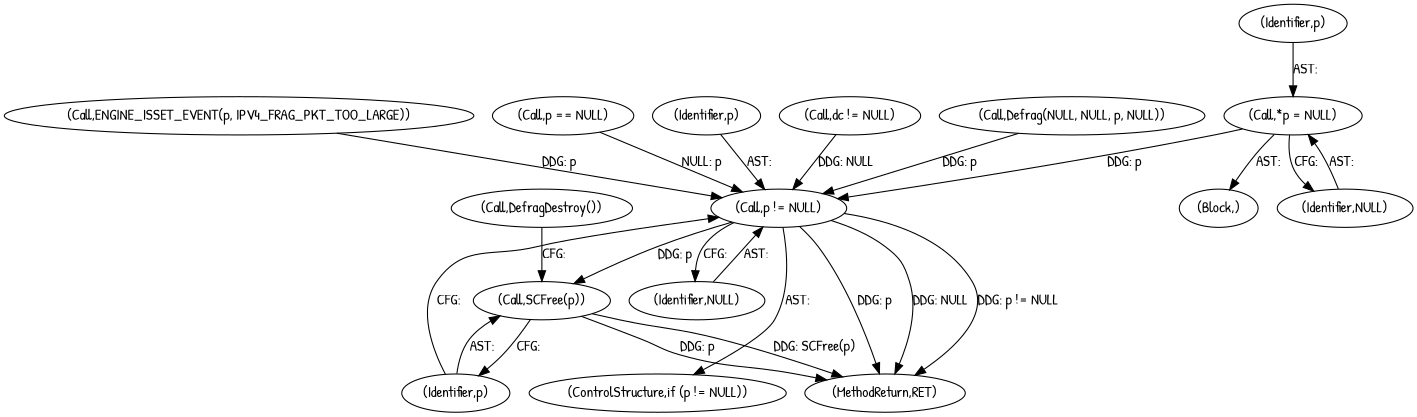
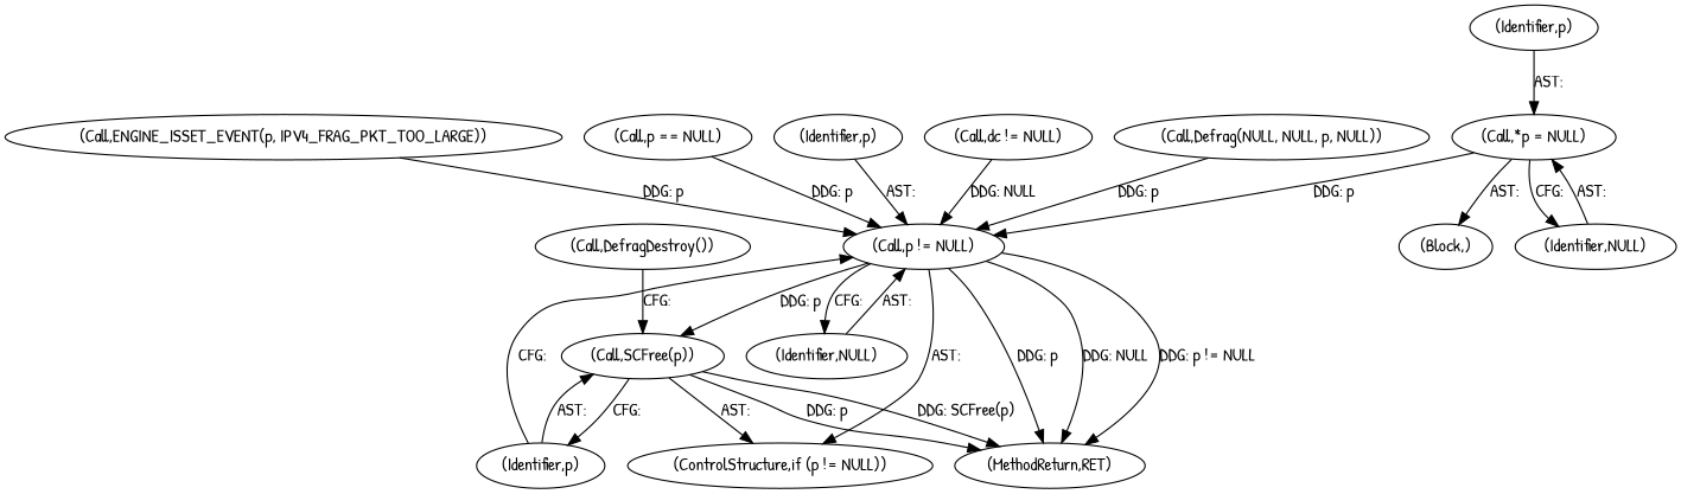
  digraph {
    fontname="Patrick Hand"
    node [fontname="Patrick Hand"]
    edge [fontname="Patrick Hand"]
    n1 [label="(Call,*p = NULL)"]
    n2 [label="(Call,p != NULL)"]
    n3 [label="(Block,)"]
    n4 [label="(Identifier,NULL)"]
    n5 [label="(Call,SCFree(p))"]
    n6 [label="(Identifier,NULL)"]
    n7 [label="(ControlStructure,if (p != NULL))"]
    n8 [label="(MethodReturn,RET)"]
    n9 [label="(Identifier,p)"]
    n10 [label="(Call,dc != NULL)"]
    n11 [label="(Identifier,p)"]
    n12 [label="(Call,Defrag(NULL, NULL, p, NULL))"]
    n13 [label="(Call,ENGINE_ISSET_EVENT(p, IPV4_FRAG_PKT_TOO_LARGE))"]
    n14 [label="(Call,p == NULL)"]
    n15 [label="(Identifier,p)"]
    n16 [label="(Call,DefragDestroy())"]
    n1 -> n2 [label="DDG: p"]
    n1 -> n3 [label="AST: "]
    n1 -> n4 [label="CFG: "]
    n2 -> n5 [label="DDG: p"]
    n2 -> n6 [label="CFG: "]
    n2 -> n7 [label="AST: "]
    n2 -> n8 [label="DDG: NULL"]
    n2 -> n8 [label="DDG: p != NULL"]
    n2 -> n8 [label="DDG: p"]
    n4 -> n1 [label="AST: "]
+   n5 -> n7 [label="AST: "]
    n5 -> n8 [label="DDG: SCFree(p)"]
    n5 -> n8 [label="DDG: p"]
    n5 -> n9 [label="CFG: "]
    n6 -> n2 [label="AST: "]
    n9 -> n2 [label="CFG: "]
    n9 -> n5 [label="AST: "]
    n10 -> n2 [label="DDG: NULL"]
    n11 -> n1 [label="AST: "]
    n12 -> n2 [label="DDG: p"]
    n13 -> n2 [label="DDG: p"]
-   n14 -> n2 [label="NULL: p"]
+   n14 -> n2 [label="DDG: p"]
    n15 -> n2 [label="AST: "]
    n16 -> n5 [label="CFG: "]
  }
